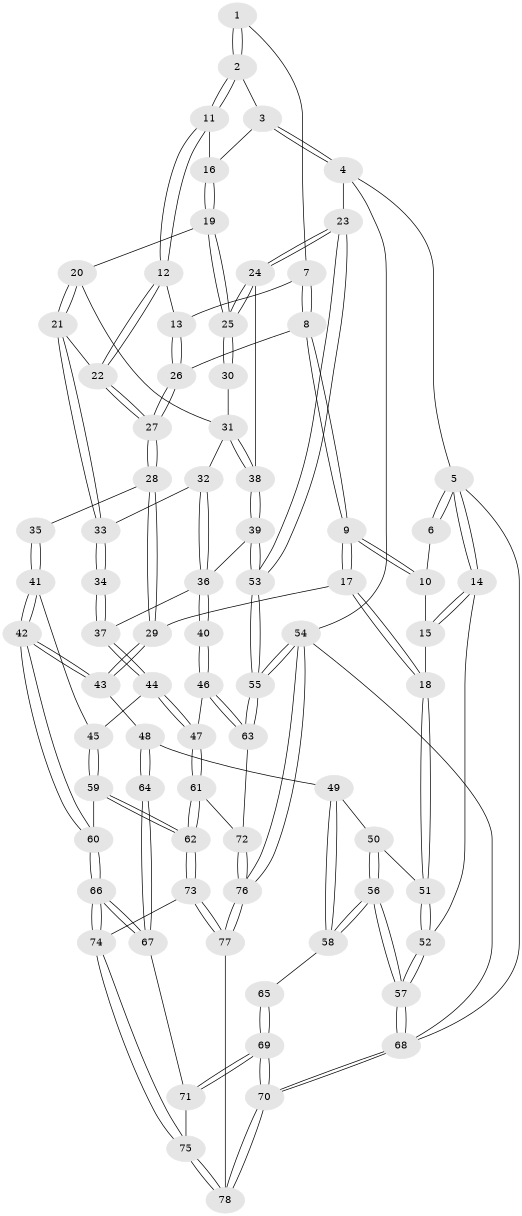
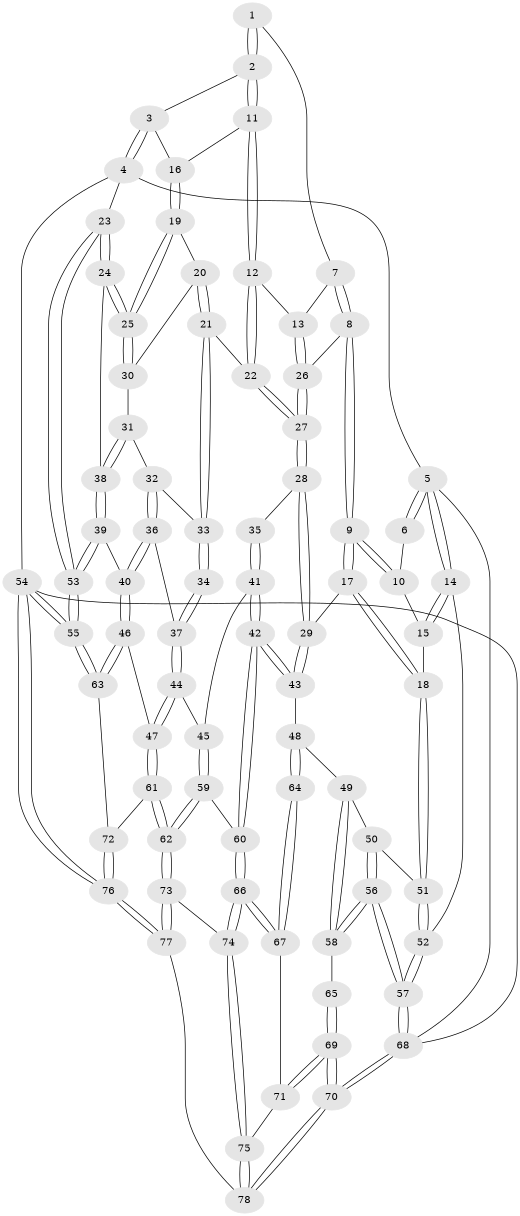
  graph {
    node [color=gray90 style=filled]
    1
    2
    7
    3
    11
    8
    13
    4
    16
    12
    5
    23
    54
    19
    6
    14
    68
    24
    53
    55
    76
    10
    15
    52
    70
    9
    26
    17
    27
    18
    29
    22
    57
    51
    20
    25
    43
    21
    30
    33
    31
    34
    28
    38
    39
    35
    41
    48
    32
    36
    37
    40
    44
    42
    45
    46
    47
    63
    60
    59
    66
    49
    64
    61
    62
    72
    50
    58
    67
    56
    65
    77
    69
    73
    74
    71
    75
    78
    1 -- 2
    1 -- 2
    1 -- 7
    2 -- 3
    2 -- 11
    2 -- 11
    7 -- 8
    7 -- 8
    7 -- 13
    3 -- 4
    3 -- 4
    3 -- 16
    11 -- 16
    11 -- 12
    11 -- 12
    8 -- 9
    8 -- 9
    8 -- 26
    13 -- 26
    13 -- 26
    4 -- 5
    4 -- 23
    4 -- 54
    16 -- 19
    16 -- 19
    12 -- 13
    12 -- 22
    12 -- 22
    5 -- 6
    5 -- 6
    5 -- 14
    5 -- 14
    5 -- 68
    23 -- 24
    23 -- 24
    23 -- 53
    23 -- 53
    54 -- 68
    54 -- 55
    54 -- 55
    54 -- 76
    54 -- 76
    19 -- 20
    19 -- 25
    19 -- 25
    6 -- 10
    14 -- 15
    14 -- 15
    14 -- 52
    68 -- 70
    68 -- 70
    24 -- 25
    24 -- 25
    24 -- 38
    53 -- 55
    53 -- 55
    55 -- 63
    55 -- 63
    76 -- 77
    76 -- 77
    10 -- 15
    15 -- 18
    52 -- 57
    52 -- 57
    70 -- 78
    70 -- 78
    9 -- 10
    9 -- 10
    9 -- 17
    9 -- 17
    26 -- 27
    26 -- 27
    17 -- 18
    17 -- 18
    17 -- 29
    27 -- 28
    27 -- 28
    18 -- 51
    18 -- 51
    29 -- 43
    29 -- 43
    22 -- 27
    22 -- 27
    57 -- 68
    57 -- 68
    51 -- 52
    51 -- 52
    20 -- 21
    20 -- 21
-   20 -- 31
+   20 -- 30
    25 -- 30
    25 -- 30
    43 -- 48
    21 -- 22
    21 -- 33
    21 -- 33
    30 -- 31
    33 -- 34
    33 -- 34
    31 -- 38
    31 -- 38
    31 -- 32
    34 -- 37
    34 -- 37
    28 -- 29
    28 -- 29
    28 -- 35
    38 -- 39
    38 -- 39
    39 -- 53
    39 -- 53
-   39 -- 36
+   39 -- 40
    35 -- 41
    35 -- 41
    41 -- 42
    41 -- 42
    41 -- 45
    48 -- 49
    48 -- 64
    48 -- 64
    32 -- 33
    32 -- 36
    32 -- 36
    36 -- 37
    36 -- 40
    36 -- 40
    37 -- 44
    37 -- 44
    40 -- 46
    40 -- 46
    44 -- 45
    44 -- 47
    44 -- 47
    42 -- 43
    42 -- 43
    42 -- 60
    42 -- 60
    45 -- 59
    45 -- 59
    46 -- 47
    46 -- 63
    46 -- 63
    47 -- 61
    47 -- 61
    63 -- 72
    60 -- 66
    60 -- 66
    59 -- 60
    59 -- 62
    59 -- 62
    66 -- 67
    66 -- 67
    66 -- 74
    66 -- 74
    49 -- 50
    49 -- 58
    49 -- 58
    64 -- 67
    64 -- 67
    61 -- 62
    61 -- 62
    61 -- 72
    62 -- 73
    62 -- 73
    72 -- 76
    72 -- 76
    50 -- 51
    50 -- 56
    50 -- 56
    58 -- 65
    67 -- 71
    56 -- 57
    56 -- 57
    56 -- 58
    56 -- 58
    65 -- 69
    65 -- 69
    77 -- 78
    69 -- 70
    69 -- 70
    69 -- 71
    69 -- 71
    73 -- 77
    73 -- 77
    73 -- 74
    74 -- 75
    74 -- 75
    71 -- 75
    75 -- 78
    75 -- 78
  }
